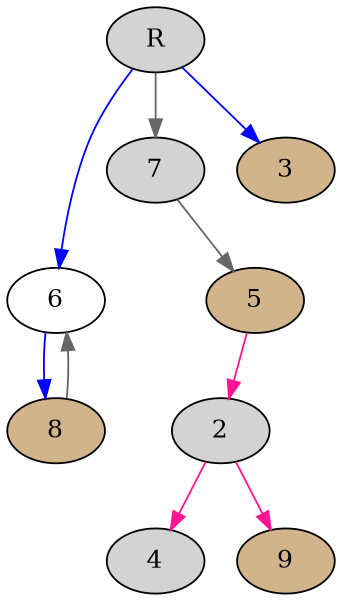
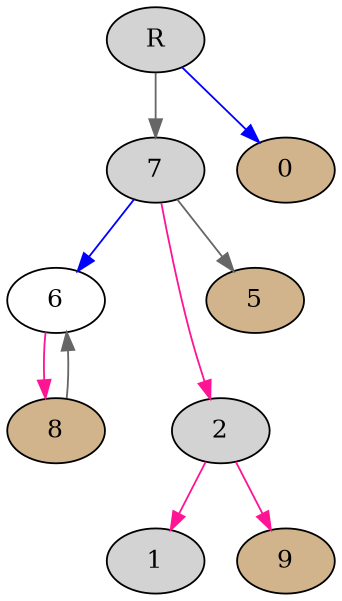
  digraph {
    node [fillcolor=lightgrey style=filled]
    edge [color=deeppink]
    2
-   4
+   4 [label=1]
    9 [fillcolor=tan]
    8 [fillcolor=tan]
    6 [fillcolor=white]
    5 [fillcolor=tan]
    7
    R
-   3 [fillcolor=tan]
+   3 [fillcolor=tan label=0]
    2 -> 4
    2 -> 9
    8 -> 6 [color=gray40]
-   6 -> 8 [color=blue]
-   5 -> 2
-   R -> 6 [color=blue]
+   6 -> 8
+   7 -> 2
+   7 -> 6 [color=blue]
    7 -> 5 [color=gray40]
    R -> 7 [color=gray40]
    R -> 3 [color=blue]
  }
